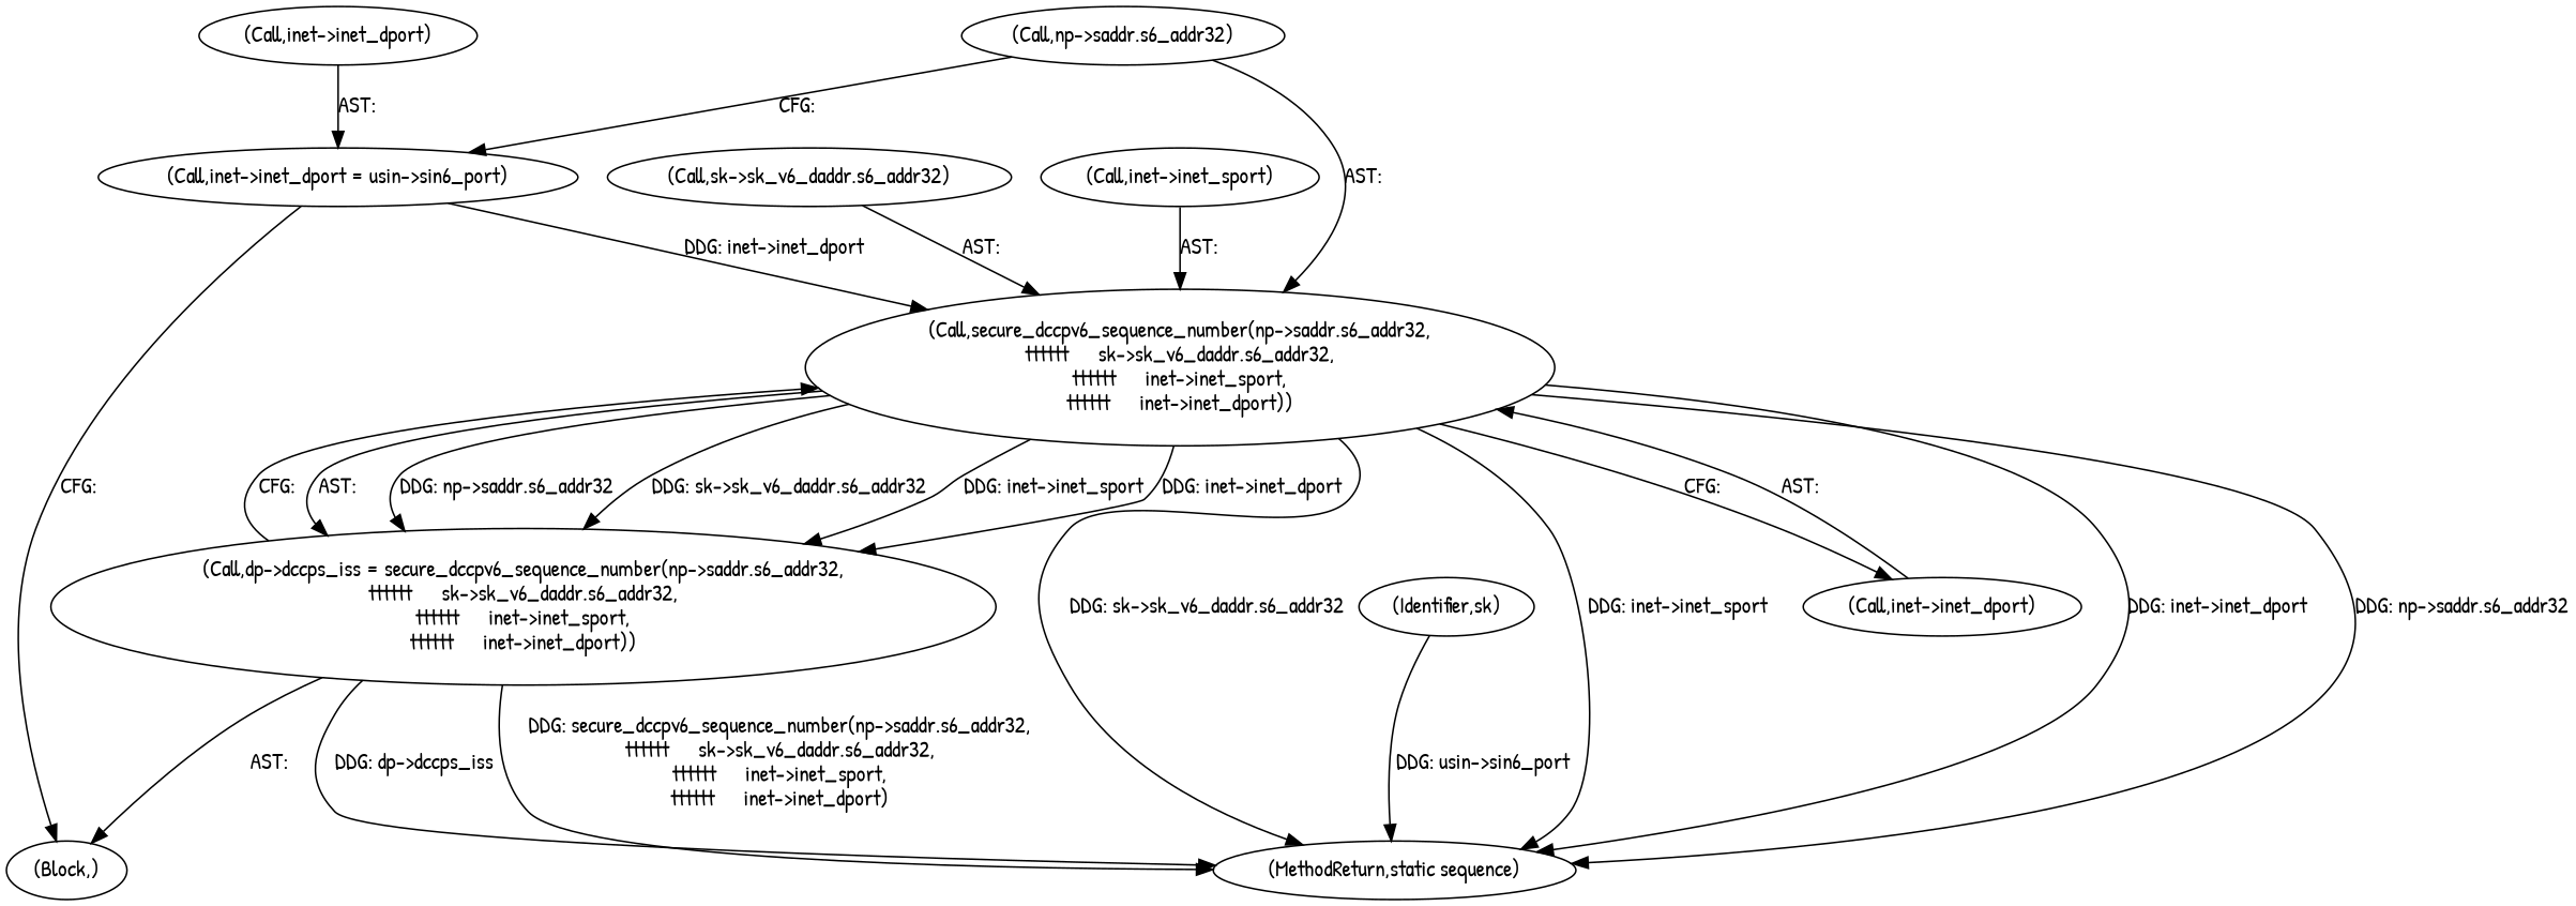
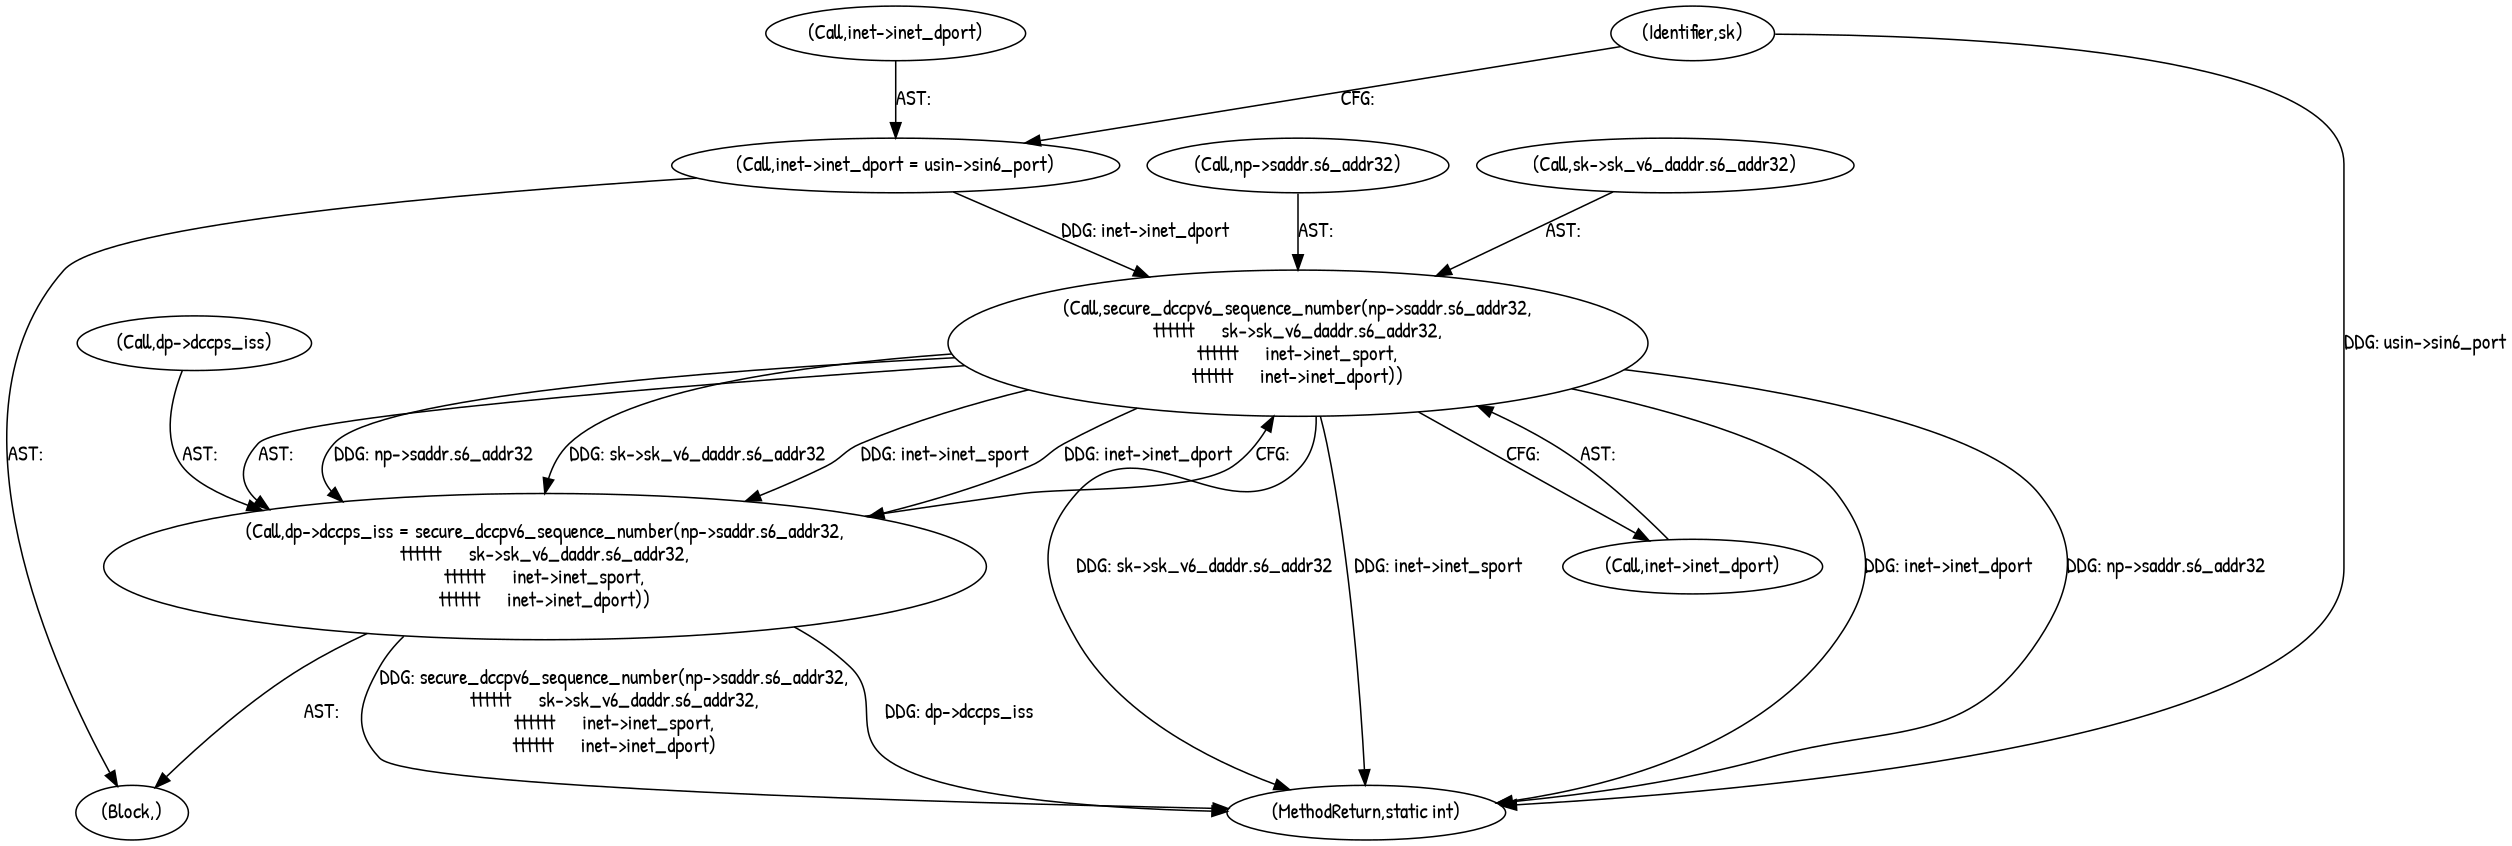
  digraph {
    fontname="Patrick Hand"
    node [fontname="Patrick Hand"]
    edge [fontname="Patrick Hand"]
    n1 [label="(Call,secure_dccpv6_sequence_number(np->saddr.s6_addr32,\n\t\t\t\t\t\t      sk->sk_v6_daddr.s6_addr32,\n\t\t\t\t\t\t      inet->inet_sport,\n\t\t\t\t\t\t      inet->inet_dport))"]
    n2 [label="(Call,dp->dccps_iss = secure_dccpv6_sequence_number(np->saddr.s6_addr32,\n\t\t\t\t\t\t      sk->sk_v6_daddr.s6_addr32,\n\t\t\t\t\t\t      inet->inet_sport,\n\t\t\t\t\t\t      inet->inet_dport))"]
    n3 [label="(Call,inet->inet_dport)"]
-   n4 [label="(MethodReturn,static sequence)"]
+   n4 [label="(MethodReturn,static int)"]
    n5 [label="(Block,)"]
    n6 [label="(Call,inet->inet_dport = usin->sin6_port)"]
    n7 [label="(Call,inet->inet_dport)"]
    n8 [label="(Identifier,sk)"]
    n9 [label="(Call,sk->sk_v6_daddr.s6_addr32)"]
-   n10 [label="(Call,inet->inet_sport)"]
    n11 [label="(Call,np->saddr.s6_addr32)"]
+   n12 [label="(Call,dp->dccps_iss)"]
    n1 -> n2 [label="AST: "]
    n1 -> n2 [label="DDG: np->saddr.s6_addr32"]
    n1 -> n2 [label="DDG: sk->sk_v6_daddr.s6_addr32"]
    n1 -> n2 [label="DDG: inet->inet_sport"]
    n1 -> n2 [label="DDG: inet->inet_dport"]
    n1 -> n3 [label="CFG: "]
    n1 -> n4 [label="DDG: sk->sk_v6_daddr.s6_addr32"]
    n1 -> n4 [label="DDG: inet->inet_sport"]
    n1 -> n4 [label="DDG: inet->inet_dport"]
    n1 -> n4 [label="DDG: np->saddr.s6_addr32"]
    n2 -> n1 [label="CFG: "]
    n2 -> n4 [label="DDG: secure_dccpv6_sequence_number(np->saddr.s6_addr32,\n\t\t\t\t\t\t      sk->sk_v6_daddr.s6_addr32,\n\t\t\t\t\t\t      inet->inet_sport,\n\t\t\t\t\t\t      inet->inet_dport)"]
    n2 -> n4 [label="DDG: dp->dccps_iss"]
    n2 -> n5 [label="AST: "]
    n3 -> n1 [label="AST: "]
    n6 -> n1 [label="DDG: inet->inet_dport"]
-   n6 -> n5 [label="CFG: "]
+   n6 -> n5 [label="AST: "]
    n7 -> n6 [label="AST: "]
    n8 -> n4 [label="DDG: usin->sin6_port"]
-   n11 -> n6 [label="CFG: "]
+   n8 -> n6 [label="CFG: "]
    n9 -> n1 [label="AST: "]
-   n10 -> n1 [label="AST: "]
    n11 -> n1 [label="AST: "]
+   n12 -> n2 [label="AST: "]
  }
